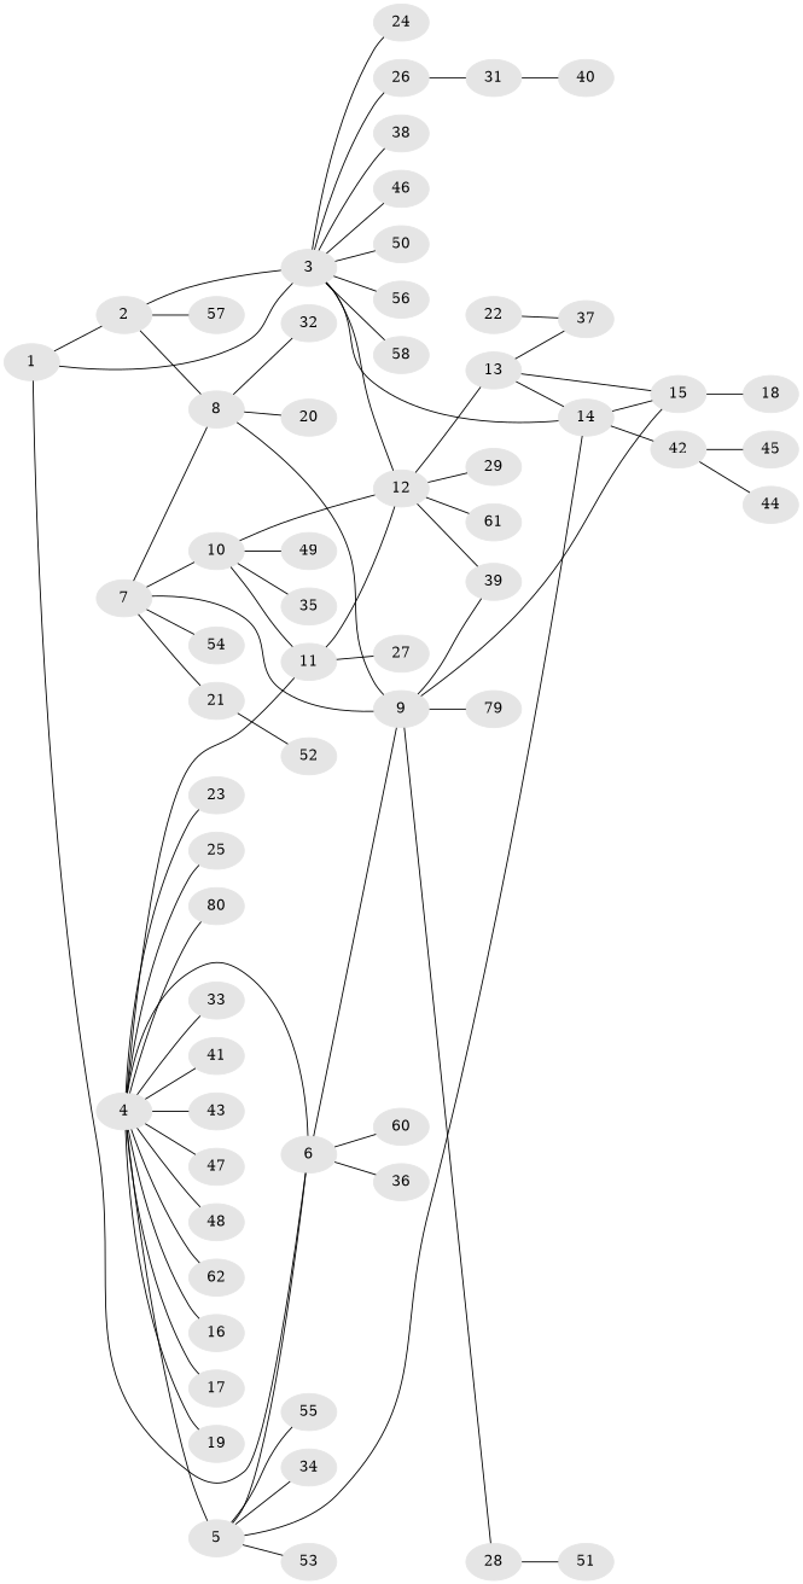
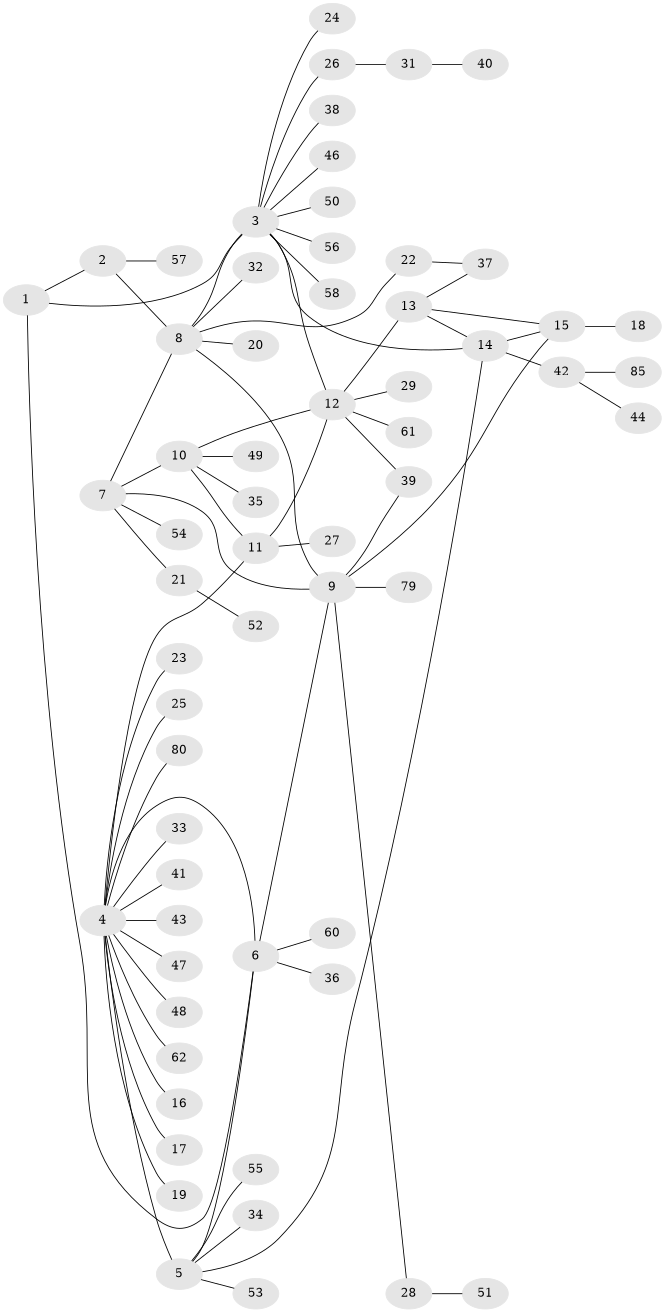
  graph {
    rankdir=LR
    node [color=gray90 style=filled]
    1
    2
    3
    6
    8
    57
    12
    14
    24
    26
    38
    46
    50
    56
    58
    9
    36
    60
    20
    22
    32
    39
    13
    29
    61
    15
    42
    31
    4
    5
    11
    16
    17
    19
    23
    25
    n37 [label=80]
    33
    41
    43
    47
    48
    62
    34
    53
    55
    27
    28
    n49 [label=79]
    7
    10
    21
    54
    35
    49
    52
    37
    18
    51
    44
-   45
+   45 [label=85]
    40
    1 -- 2
    1 -- 3
    1 -- 6
-   2 -- 3
+   8 -- 3
    2 -- 8
    2 -- 57
    3 -- 12
    3 -- 14
    3 -- 24
    3 -- 26
    3 -- 38
    3 -- 46
    3 -- 50
    3 -- 56
    3 -- 58
    6 -- 9
    6 -- 36
    6 -- 60
    8 -- 9
    8 -- 20
+   8 -- 22
    8 -- 32
    12 -- 39
    12 -- 13
    12 -- 29
    12 -- 61
    14 -- 15
    14 -- 42
    26 -- 31
    9 -- 39
    9 -- 15
    9 -- 28
    9 -- n49
    22 -- 37
    13 -- 14
    13 -- 15
    13 -- 37
    15 -- 18
    42 -- 44
    42 -- 45
    31 -- 40
    4 -- 6
    4 -- 5
    4 -- 11
    4 -- 16
    4 -- 17
    4 -- 19
    4 -- 23
    4 -- 25
    4 -- n37
    4 -- 33
    4 -- 41
    4 -- 43
    4 -- 47
    4 -- 48
    4 -- 62
    5 -- 6
    5 -- 14
    5 -- 34
    5 -- 53
    5 -- 55
    11 -- 12
    11 -- 27
    28 -- 51
    7 -- 8
    7 -- 9
    7 -- 10
    7 -- 21
    7 -- 54
    10 -- 12
    10 -- 11
    10 -- 35
    10 -- 49
    21 -- 52
  }
